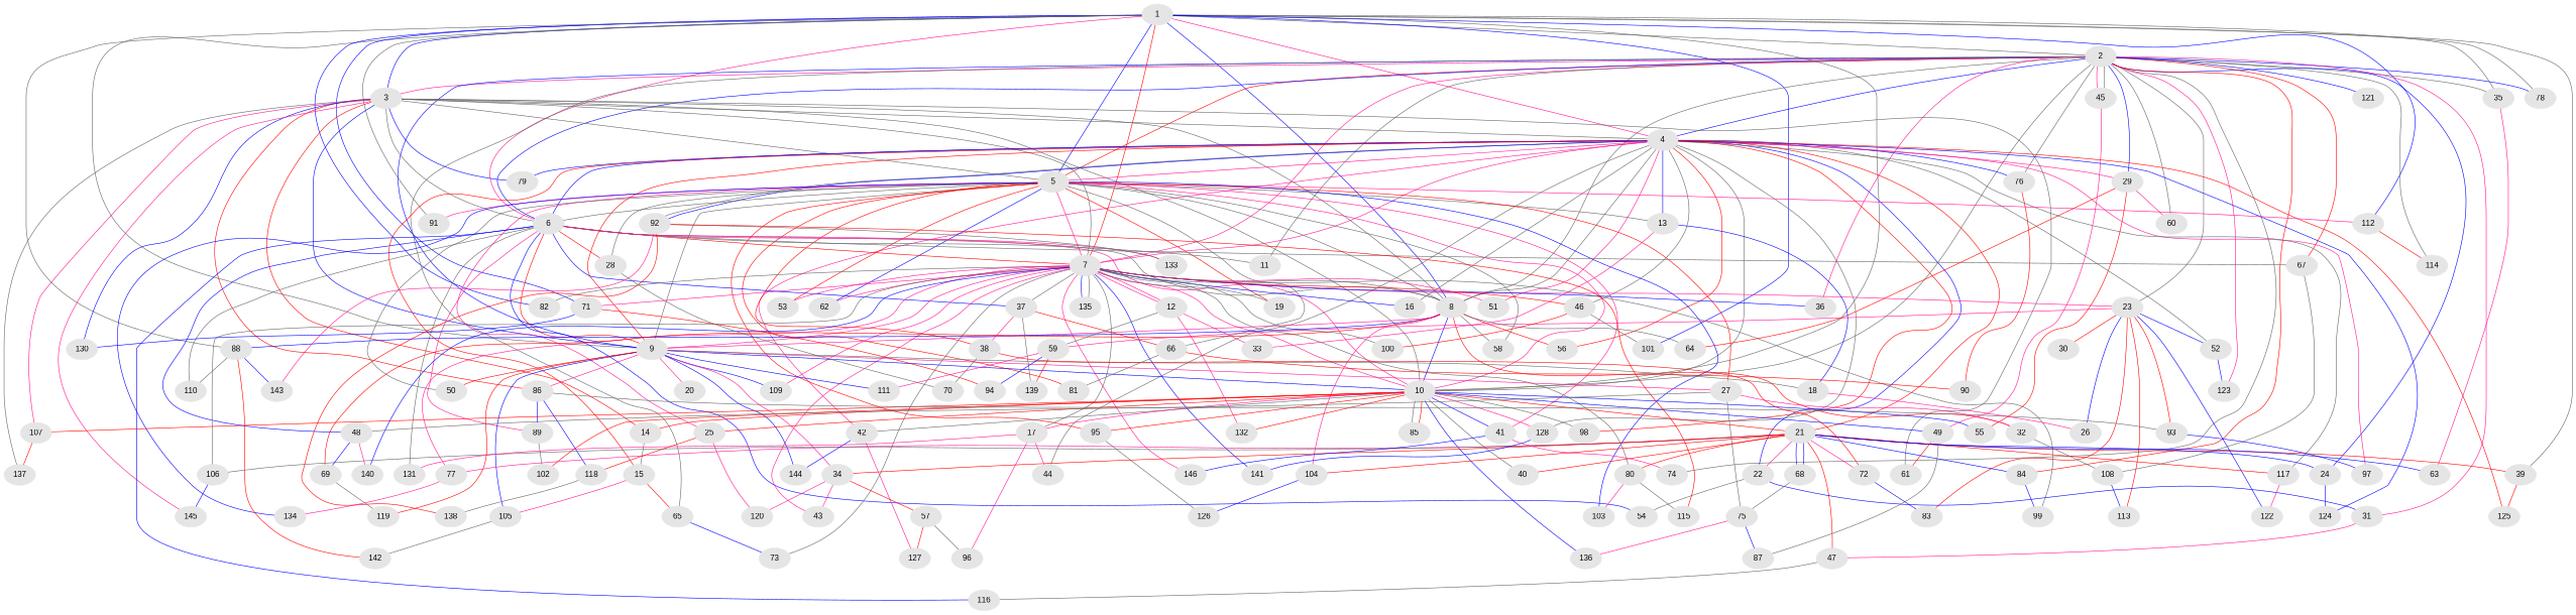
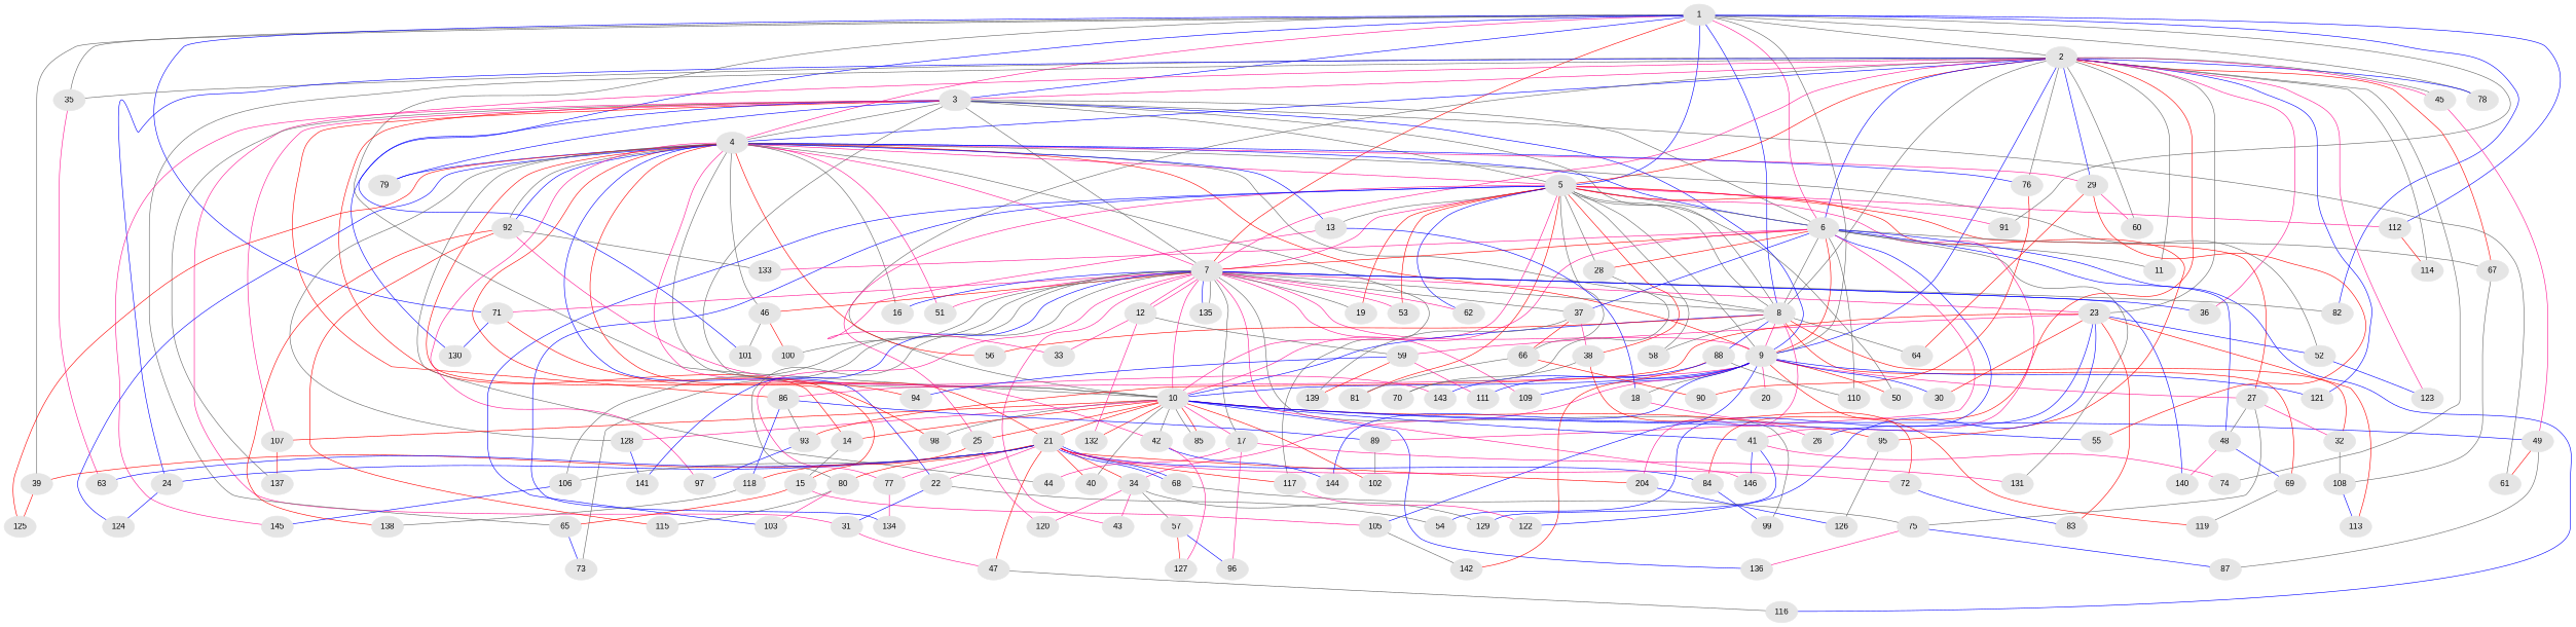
  graph {
    fontname="Liberation Sans"
    node [color=gray90 fontname="Liberation Sans" style=filled]
    edge [color=gray40 fontname="Liberation Sans"]
    1
    2
    3
    4
    5
    6
    7
    8
    9
    10
    35
    39
    71
    78
    82
    88
    91
    101
    112
    11
    23
    24
    29
    31
    36
    45
    60
    65
    67
    74
    76
    84
    114
    121
    123
    14
    61
    79
    86
    107
    130
    137
    145
    13
    15
    16
    21
    22
    42
    44
    46
    51
    52
    56
    92
    97
    98
    117
    124
    125
    128
    19
    25
    27
    28
    38
    41
    50
    53
    58
    62
    66
    81
    95
    103
    134
    37
    48
    54
    89
    110
    116
    131
    133
    12
    17
    43
    73
    77
    80
    99
    100
    106
    109
    135
    140
    141
    146
    32
    64
    69
-   104
+   104 [label=204]
    20
    18
    30
    34
    105
    111
    119
    144
    40
    49
    55
    85
    102
    132
    136
    63
    94
    142
    143
    59
    26
    83
    93
    113
    122
    47
    108
    90
    118
    33
    68
    72
    127
    57
    96
    115
    138
    120
    75
    70
+   129
    126
    139
    87
    1 -- 2
    1 -- 3 [color=blue]
    1 -- 4 [color=deeppink]
    1 -- 5 [color=blue]
    1 -- 6 [color=deeppink]
    1 -- 7 [color=red]
    1 -- 8 [color=blue]
    1 -- 9
    1 -- 10
    1 -- 35
    1 -- 39
    1 -- 71 [color=blue]
    1 -- 78
    1 -- 82 [color=blue]
-   1 -- 88
    1 -- 91
    1 -- 101 [color=blue]
    1 -- 112 [color=blue]
    2 -- 3 [color=deeppink]
    2 -- 4 [color=blue]
    2 -- 5 [color=red]
    2 -- 6 [color=blue]
    2 -- 7 [color=deeppink]
    2 -- 8
    2 -- 9 [color=blue]
    2 -- 10
    2 -- 35
    2 -- 78 [color=blue]
    2 -- 11
    2 -- 23
    2 -- 24 [color=blue]
    2 -- 29 [color=blue]
    2 -- 31 [color=deeppink]
    2 -- 36 [color=deeppink]
    2 -- 45 [color=deeppink]
    2 -- 45
    2 -- 60
    2 -- 65
    2 -- 67 [color=red]
    2 -- 74
    2 -- 76
    2 -- 84 [color=red]
    2 -- 114
    2 -- 121 [color=blue]
    2 -- 123 [color=deeppink]
    3 -- 4
    3 -- 5
    3 -- 6
    3 -- 7
    3 -- 8
    3 -- 9 [color=blue]
    3 -- 10
    3 -- 14 [color=red]
    3 -- 61
    3 -- 79 [color=blue]
    3 -- 86 [color=red]
    3 -- 107 [color=deeppink]
    3 -- 130 [color=blue]
    3 -- 137
    3 -- 145 [color=deeppink]
    4 -- 5 [color=deeppink]
    4 -- 6 [color=blue]
    4 -- 7 [color=deeppink]
    4 -- 8
    4 -- 9 [color=red]
    4 -- 10
    4 -- 29 [color=deeppink]
    4 -- 76 [color=blue]
    4 -- 79 [color=blue]
    4 -- 13 [color=blue]
    4 -- 15 [color=red]
    4 -- 16
    4 -- 21 [color=red]
    4 -- 22 [color=blue]
    4 -- 42 [color=deeppink]
    4 -- 44
    4 -- 46
    4 -- 51 [color=deeppink]
    4 -- 52
    4 -- 56 [color=red]
    4 -- 92
    4 -- 92 [color=blue]
    4 -- 97 [color=deeppink]
    4 -- 98 [color=red]
    4 -- 117
    4 -- 124 [color=blue]
    4 -- 125 [color=red]
    4 -- 128
    5 -- 6
    5 -- 7 [color=deeppink]
    5 -- 8
    5 -- 9
    5 -- 10 [color=deeppink]
    5 -- 91 [color=deeppink]
    5 -- 112 [color=deeppink]
    5 -- 13
    5 -- 19 [color=red]
    5 -- 25 [color=deeppink]
    5 -- 27 [color=red]
    5 -- 28
    5 -- 38 [color=red]
    5 -- 41 [color=deeppink]
    5 -- 50
    5 -- 53 [color=red]
    5 -- 58
    5 -- 62 [color=blue]
    5 -- 66
    5 -- 81 [color=red]
    5 -- 95 [color=red]
    5 -- 103 [color=blue]
    5 -- 134 [color=blue]
    6 -- 7 [color=red]
    6 -- 8
    6 -- 9 [color=red]
    6 -- 10 [color=deeppink]
    6 -- 11
    6 -- 67
    6 -- 28 [color=red]
    6 -- 37 [color=blue]
    6 -- 48 [color=blue]
    6 -- 54 [color=blue]
    6 -- 89 [color=deeppink]
    6 -- 110
    6 -- 116 [color=blue]
    6 -- 131
    6 -- 133 [color=deeppink]
    7 -- 8
    7 -- 9 [color=deeppink]
    7 -- 10 [color=deeppink]
    7 -- 71 [color=deeppink]
    7 -- 82
    7 -- 23 [color=deeppink]
    7 -- 36 [color=blue]
    7 -- 16 [color=blue]
    7 -- 46 [color=red]
    7 -- 51 [color=deeppink]
    7 -- 19
    7 -- 53 [color=deeppink]
    7 -- 62 [color=deeppink]
    7 -- 37
    7 -- 12 [color=deeppink]
    7 -- 12 [color=deeppink]
    7 -- 17
    7 -- 43 [color=deeppink]
    7 -- 73
    7 -- 77 [color=deeppink]
    7 -- 80
    7 -- 99
    7 -- 100
    7 -- 106
    7 -- 109 [color=deeppink]
    7 -- 135 [color=blue]
    7 -- 135
    7 -- 140 [color=blue]
    7 -- 141 [color=blue]
    7 -- 146 [color=deeppink]
    8 -- 9 [color=deeppink]
    8 -- 10 [color=blue]
    8 -- 88 [color=blue]
    8 -- 56 [color=red]
    8 -- 58
    8 -- 32 [color=red]
    8 -- 64
    8 -- 69 [color=red]
    8 -- 104 [color=deeppink]
    9 -- 10 [color=blue]
+   9 -- 121 [color=blue]
    9 -- 86 [color=deeppink]
    9 -- 27 [color=deeppink]
    9 -- 50 [color=red]
    9 -- 109 [color=blue]
    9 -- 20 [color=deeppink]
    9 -- 18
+   9 -- 30 [color=blue]
    9 -- 34 [color=deeppink]
    9 -- 105 [color=blue]
    9 -- 111 [color=blue]
    9 -- 119 [color=red]
    9 -- 144 [color=blue]
    10 -- 14 [color=red]
    10 -- 107 [color=red]
    10 -- 21 [color=red]
    10 -- 42
    10 -- 98
    10 -- 128 [color=deeppink]
    10 -- 25 [color=red]
    10 -- 41 [color=blue]
    10 -- 95 [color=red]
    10 -- 17 [color=deeppink]
    10 -- 40
    10 -- 49 [color=blue]
    10 -- 55 [color=blue]
    10 -- 85
    10 -- 85 [color=red]
    10 -- 102 [color=red]
    10 -- 132 [color=red]
    10 -- 136 [color=blue]
    35 -- 63 [color=deeppink]
    39 -- 125 [color=red]
    71 -- 130 [color=blue]
    71 -- 94 [color=red]
    88 -- 110
    88 -- 142 [color=red]
    88 -- 143 [color=blue]
    112 -- 114 [color=red]
    23 -- 52 [color=blue]
    23 -- 30 [color=red]
    23 -- 59 [color=deeppink]
    23 -- 26 [color=blue]
    23 -- 83 [color=red]
    23 -- 93 [color=red]
    23 -- 113 [color=red]
    23 -- 122 [color=blue]
    24 -- 124 [color=blue]
    29 -- 60 [color=deeppink]
    29 -- 64 [color=red]
    29 -- 55 [color=red]
    31 -- 47 [color=deeppink]
    45 -- 49 [color=deeppink]
    65 -- 73 [color=blue]
    67 -- 108
    76 -- 90 [color=red]
    84 -- 99 [color=blue]
    14 -- 15
    86 -- 89 [color=blue]
    86 -- 93
    86 -- 118 [color=blue]
    107 -- 137 [color=red]
    13 -- 18 [color=blue]
    13 -- 33 [color=deeppink]
    15 -- 65 [color=red]
    15 -- 105 [color=deeppink]
    21 -- 39 [color=red]
    21 -- 24 [color=blue]
    21 -- 84 [color=blue]
    21 -- 22 [color=deeppink]
    21 -- 117 [color=red]
    21 -- 77 [color=deeppink]
    21 -- 80 [color=red]
    21 -- 106
    21 -- 104 [color=red]
    21 -- 34 [color=red]
    21 -- 40 [color=red]
    21 -- 63 [color=blue]
    21 -- 47 [color=red]
    21 -- 68 [color=blue]
    21 -- 68 [color=blue]
    21 -- 72 [color=deeppink]
    22 -- 31 [color=blue]
    22 -- 54
    42 -- 144 [color=blue]
    42 -- 127 [color=deeppink]
    46 -- 101
    46 -- 100 [color=red]
    52 -- 123 [color=blue]
    92 -- 133
    92 -- 143 [color=deeppink]
    92 -- 115 [color=red]
    92 -- 138 [color=red]
    117 -- 122 [color=deeppink]
    128 -- 141 [color=blue]
    25 -- 118 [color=red]
    25 -- 120 [color=deeppink]
    27 -- 48
    27 -- 32 [color=deeppink]
    27 -- 75
    28 -- 70
    38 -- 72 [color=red]
    38 -- 70
    41 -- 74 [color=deeppink]
    41 -- 146 [color=blue]
+   41 -- 129 [color=blue]
    66 -- 81
    66 -- 90 [color=red]
    95 -- 126
    37 -- 38 [color=deeppink]
    37 -- 66 [color=red]
    37 -- 139
    48 -- 140 [color=deeppink]
    48 -- 69 [color=blue]
    89 -- 102
    12 -- 132 [color=deeppink]
    12 -- 59
    12 -- 33 [color=deeppink]
    17 -- 44 [color=deeppink]
    17 -- 131 [color=deeppink]
    17 -- 96 [color=deeppink]
    77 -- 134 [color=deeppink]
    80 -- 103 [color=deeppink]
    80 -- 115
    106 -- 145 [color=blue]
    32 -- 108
    69 -- 119
    104 -- 126 [color=blue]
    18 -- 26 [color=deeppink]
    34 -- 43 [color=deeppink]
-   34 -- 57 [color=red]
+   34 -- 57
    34 -- 120 [color=deeppink]
+   34 -- 129
    105 -- 142
    49 -- 61 [color=red]
    49 -- 87
    59 -- 111 [color=deeppink]
    59 -- 94 [color=blue]
    59 -- 139 [color=red]
    93 -- 97 [color=blue]
    47 -- 116
    108 -- 113 [color=blue]
    118 -- 138
    68 -- 75
    72 -- 83 [color=blue]
    57 -- 127 [color=red]
-   57 -- 96
+   57 -- 96 [color=blue]
    75 -- 136 [color=deeppink]
    75 -- 87 [color=blue]
  }
